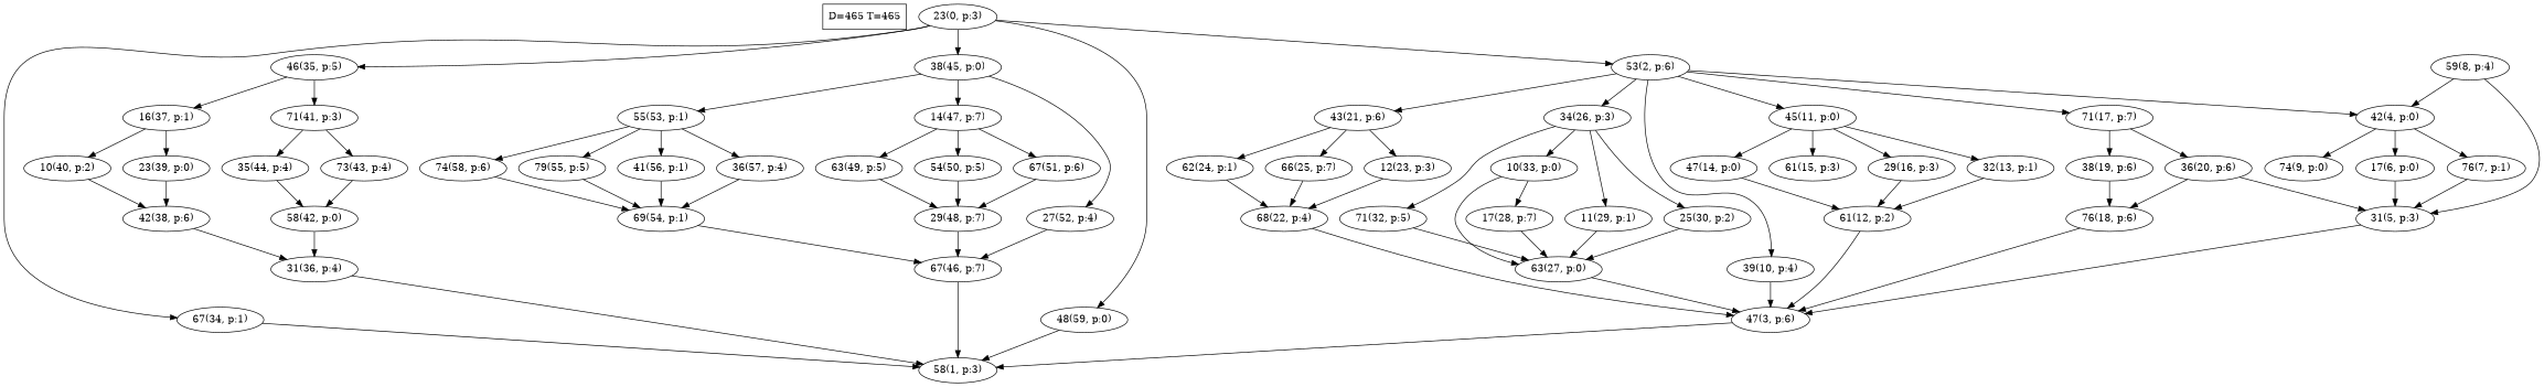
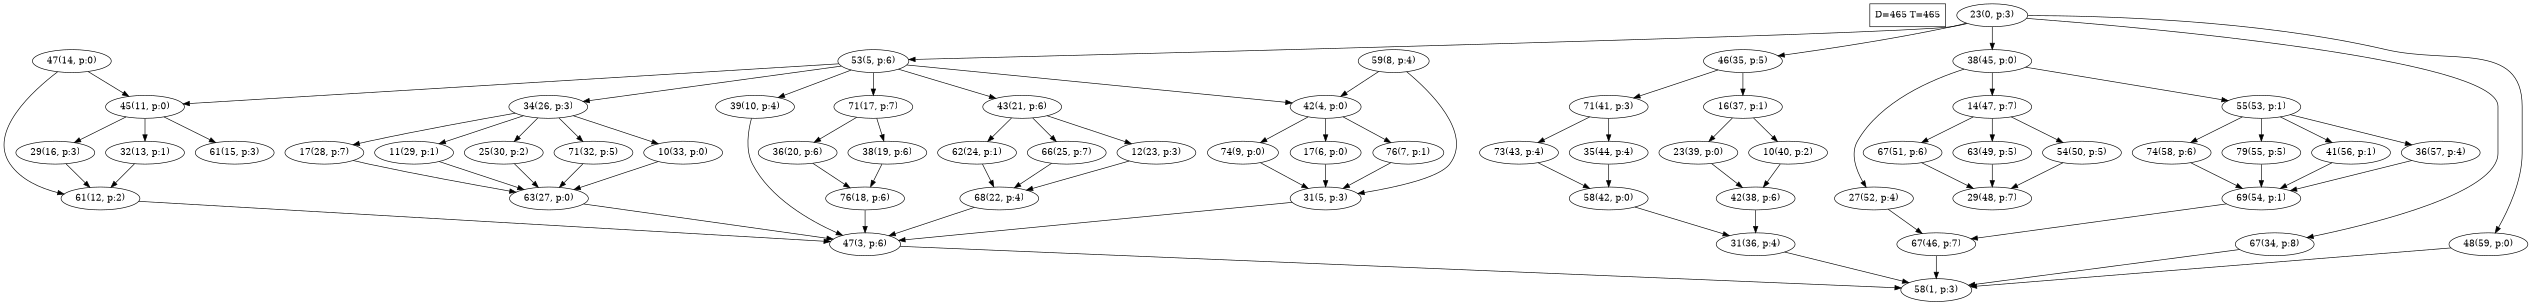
  digraph {
    n1 [label="D=465 T=465" shape=box]
    n2 [label="23(0, p:3)"]
-   n3 [label="53(2, p:6)"]
-   n4 [label="67(34, p:1)"]
+   n3 [label="53(5, p:6)"]
+   n4 [label="67(34, p:8)"]
    n5 [label="46(35, p:5)"]
    n6 [label="38(45, p:0)"]
    n7 [label="48(59, p:0)"]
    n8 [label="42(4, p:0)"]
    n9 [label="39(10, p:4)"]
    n10 [label="45(11, p:0)"]
    n11 [label="71(17, p:7)"]
    n12 [label="43(21, p:6)"]
    n13 [label="34(26, p:3)"]
    n14 [label="58(1, p:3)"]
    n15 [label="16(37, p:1)"]
    n16 [label="71(41, p:3)"]
    n17 [label="14(47, p:7)"]
    n18 [label="27(52, p:4)"]
    n19 [label="55(53, p:1)"]
    n20 [label="17(6, p:0)"]
    n21 [label="76(7, p:1)"]
    n22 [label="74(9, p:0)"]
    n23 [label="47(3, p:6)"]
    n24 [label="32(13, p:1)"]
    n25 [label="47(14, p:0)"]
    n26 [label="61(15, p:3)"]
    n27 [label="29(16, p:3)"]
    n28 [label="38(19, p:6)"]
    n29 [label="36(20, p:6)"]
    n30 [label="12(23, p:3)"]
    n31 [label="62(24, p:1)"]
    n32 [label="66(25, p:7)"]
    n33 [label="17(28, p:7)"]
    n34 [label="11(29, p:1)"]
    n35 [label="25(30, p:2)"]
    n36 [label="71(32, p:5)"]
    n37 [label="10(33, p:0)"]
    n38 [label="31(5, p:3)"]
    n39 [label="59(8, p:4)"]
    n40 [label="61(12, p:2)"]
    n41 [label="76(18, p:6)"]
    n42 [label="68(22, p:4)"]
    n43 [label="63(27, p:0)"]
    n44 [label="23(39, p:0)"]
    n45 [label="10(40, p:2)"]
    n46 [label="73(43, p:4)"]
    n47 [label="35(44, p:4)"]
    n48 [label="31(36, p:4)"]
    n49 [label="42(38, p:6)"]
    n50 [label="58(42, p:0)"]
    n51 [label="63(49, p:5)"]
    n52 [label="54(50, p:5)"]
    n53 [label="67(51, p:6)"]
    n54 [label="67(46, p:7)"]
    n55 [label="79(55, p:5)"]
    n56 [label="41(56, p:1)"]
    n57 [label="36(57, p:4)"]
    n58 [label="74(58, p:6)"]
    n59 [label="29(48, p:7)"]
    n60 [label="69(54, p:1)"]
    n2 -> n3
    n2 -> n4
    n2 -> n5
    n2 -> n6
    n2 -> n7
    n3 -> n8
    n3 -> n9
    n3 -> n10
    n3 -> n11
    n3 -> n12
    n3 -> n13
    n4 -> n14
    n5 -> n15
    n5 -> n16
    n6 -> n17
    n6 -> n18
    n6 -> n19
    n7 -> n14
    n8 -> n20
    n8 -> n21
    n8 -> n22
    n9 -> n23
    n10 -> n24
-   n10 -> n25
+   n25 -> n10
    n10 -> n26
    n10 -> n27
    n11 -> n28
    n11 -> n29
    n12 -> n30
    n12 -> n31
    n12 -> n32
-   n37 -> n33
+   n13 -> n33
    n13 -> n34
    n13 -> n35
    n13 -> n36
    n13 -> n37
    n15 -> n44
    n15 -> n45
    n16 -> n46
    n16 -> n47
    n17 -> n51
    n17 -> n52
    n17 -> n53
    n18 -> n54
    n19 -> n55
    n19 -> n56
    n19 -> n57
    n19 -> n58
    n20 -> n38
    n21 -> n38
-   n29 -> n38
+   n22 -> n38
    n23 -> n14
    n24 -> n40
    n25 -> n40
    n27 -> n40
    n28 -> n41
    n29 -> n41
    n30 -> n42
    n31 -> n42
    n32 -> n42
    n33 -> n43
    n34 -> n43
    n35 -> n43
    n36 -> n43
    n37 -> n43
    n38 -> n23
    n39 -> n8
    n39 -> n38
    n40 -> n23
    n41 -> n23
    n42 -> n23
    n43 -> n23
    n44 -> n49
    n45 -> n49
    n46 -> n50
    n47 -> n50
    n48 -> n14
    n49 -> n48
    n50 -> n48
    n51 -> n59
    n52 -> n59
    n53 -> n59
    n54 -> n14
    n55 -> n60
    n56 -> n60
    n57 -> n60
    n58 -> n60
-   n59 -> n54
    n60 -> n54
  }
